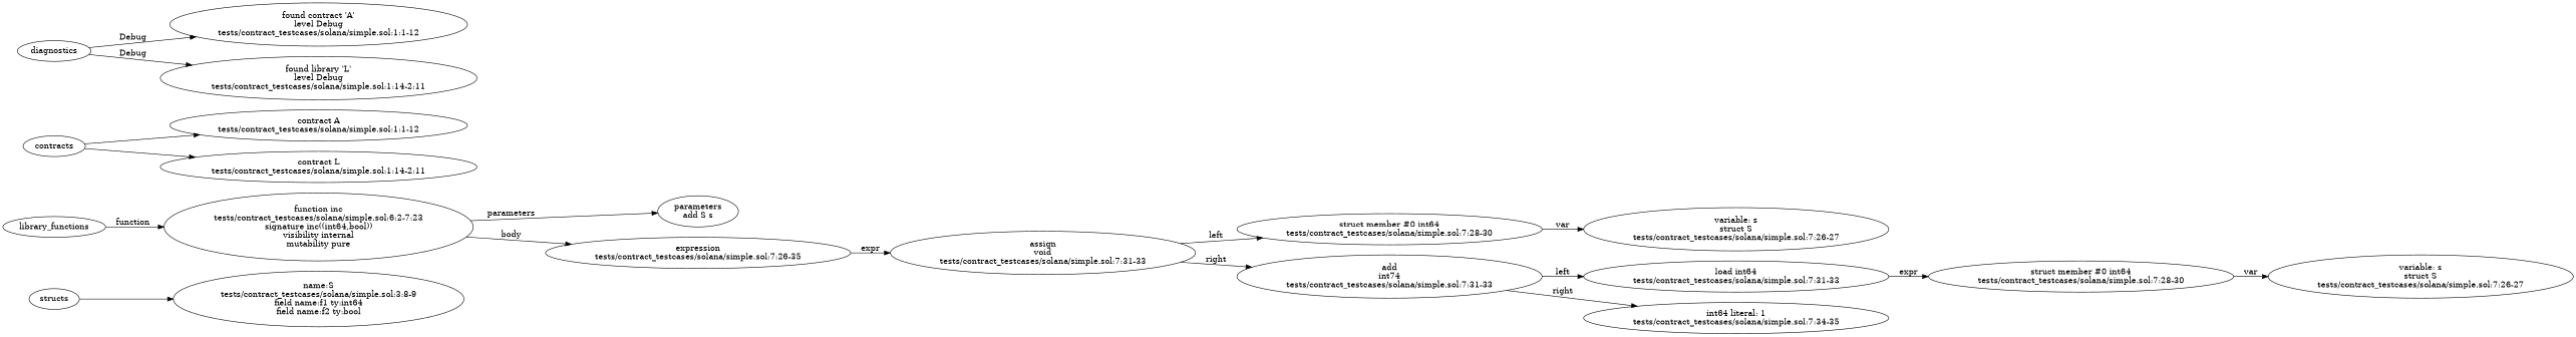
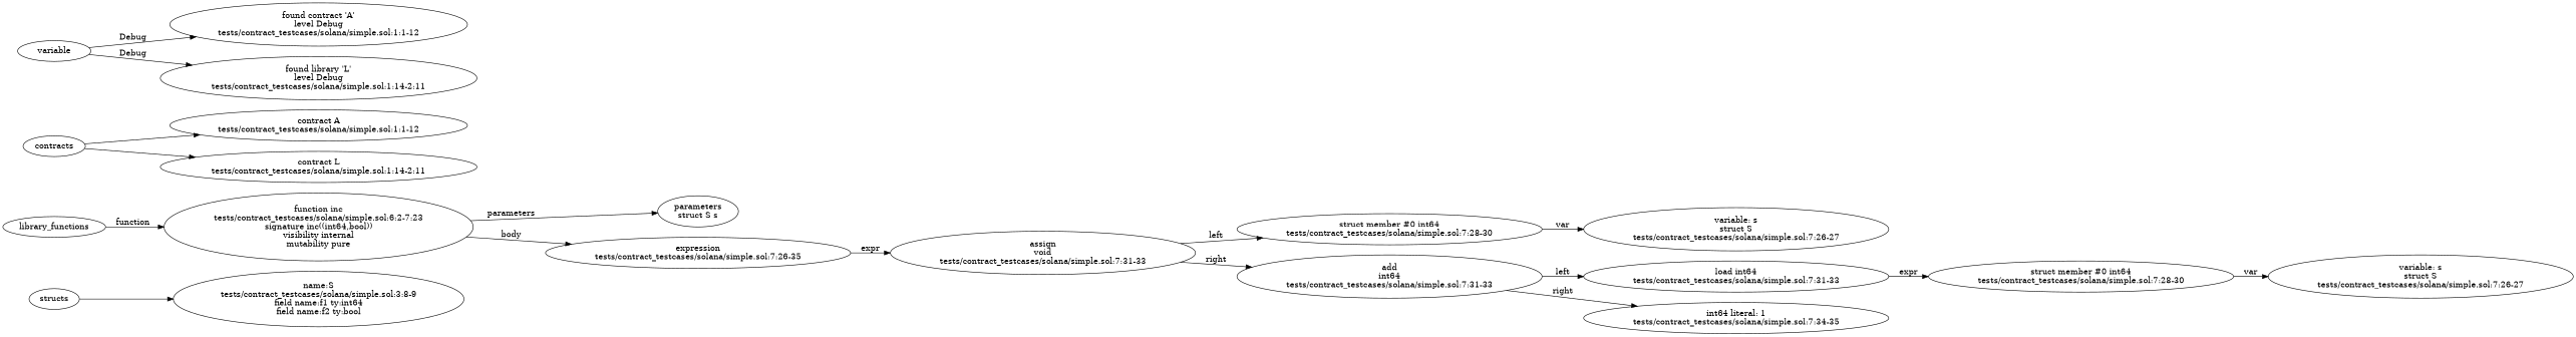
  strict digraph {
    rankdir=LR
    n1 [label="name:S\ntests/contract_testcases/solana/simple.sol:3:8-9\nfield name:f1 ty:int64\nfield name:f2 ty:bool"]
    n2 [label="function inc\ntests/contract_testcases/solana/simple.sol:6:2-7:23\nsignature inc((int64,bool))\nvisibility internal\nmutability pure"]
-   n3 [label="parameters\nadd S s"]
+   n3 [label="parameters\nstruct S s"]
    n4 [label="expression\ntests/contract_testcases/solana/simple.sol:7:26-35"]
    n5 [label="assign\nvoid\ntests/contract_testcases/solana/simple.sol:7:31-33"]
    n6 [label="struct member #0 int64\ntests/contract_testcases/solana/simple.sol:7:28-30"]
-   n7 [label="add\nint74\ntests/contract_testcases/solana/simple.sol:7:31-33"]
+   n7 [label="add\nint64\ntests/contract_testcases/solana/simple.sol:7:31-33"]
    n8 [label="variable: s\nstruct S\ntests/contract_testcases/solana/simple.sol:7:26-27"]
    n9 [label="load int64\ntests/contract_testcases/solana/simple.sol:7:31-33"]
    n10 [label="int64 literal: 1\ntests/contract_testcases/solana/simple.sol:7:34-35"]
    n11 [label="struct member #0 int64\ntests/contract_testcases/solana/simple.sol:7:28-30"]
    n12 [label="variable: s\nstruct S\ntests/contract_testcases/solana/simple.sol:7:26-27"]
    n13 [label="contract A\ntests/contract_testcases/solana/simple.sol:1:1-12"]
    n14 [label="contract L\ntests/contract_testcases/solana/simple.sol:1:14-2:11"]
    n15 [label="found contract 'A'\nlevel Debug\ntests/contract_testcases/solana/simple.sol:1:1-12"]
    n16 [label="found library 'L'\nlevel Debug\ntests/contract_testcases/solana/simple.sol:1:14-2:11"]
    structs
    n18 [label=library_functions]
    contracts
-   diagnostics
+   diagnostics [label=variable]
    n2 -> n3 [label=parameters]
    n2 -> n4 [label=body]
    n4 -> n5 [label=expr]
    n5 -> n6 [label=left]
    n5 -> n7 [label=right]
    n6 -> n8 [label=var]
    n7 -> n9 [label=left]
    n7 -> n10 [label=right]
    n9 -> n11 [label=expr]
    n11 -> n12 [label=var]
    structs -> n1
    n18 -> n2 [label=function]
    contracts -> n13
    contracts -> n14
    diagnostics -> n15 [label=Debug]
    diagnostics -> n16 [label=Debug]
  }
